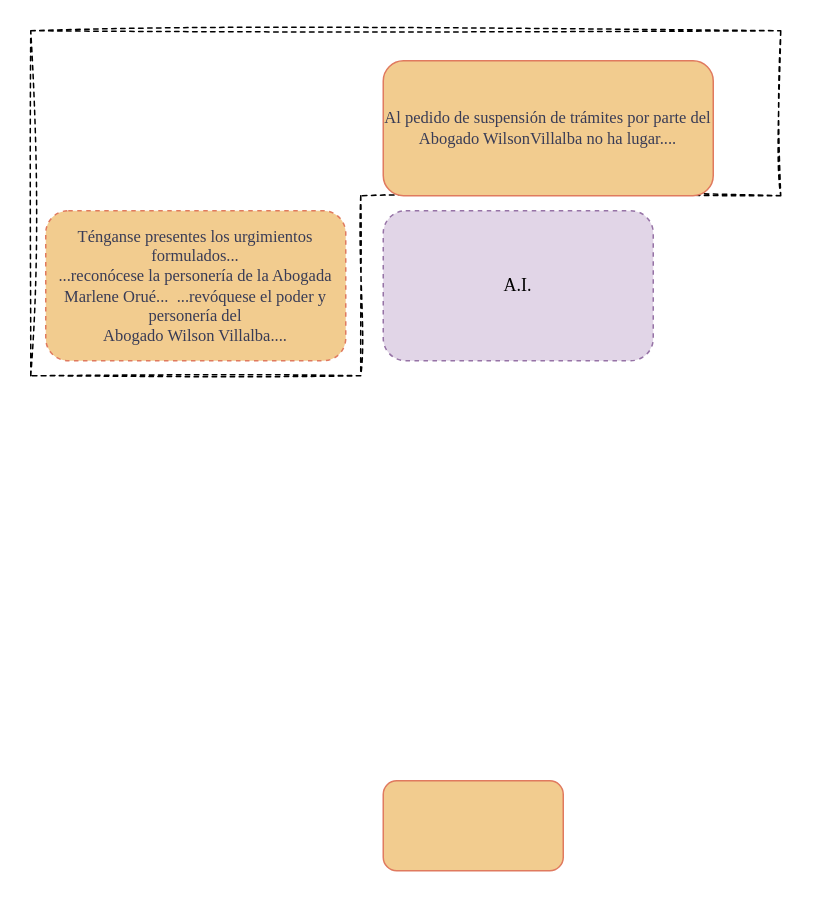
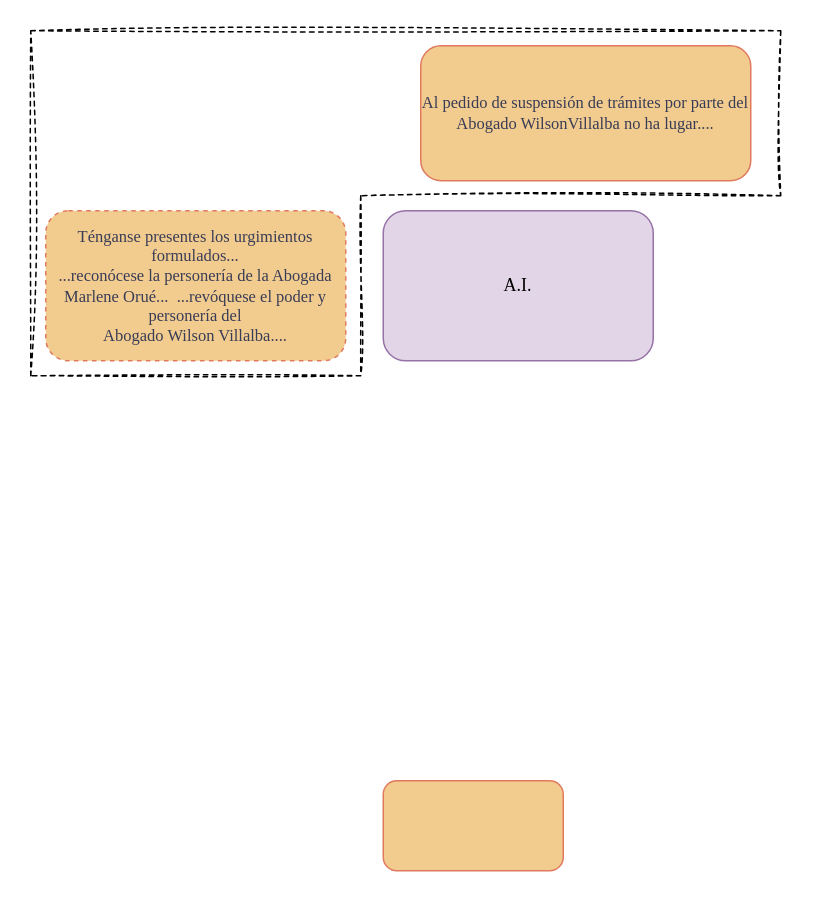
  <mxCell id="0" />
  <mxCell id="1" parent="0" />
  <mxCell id="2" value="" style="shape=corner;whiteSpace=wrap;html=1;strokeColor=#000000;fontColor=#393C56;fillColor=#ffffff;dx=220;dy=110;dashed=1;sketch=1;curveFitting=1;jiggle=2;perimeterSpacing=1;" vertex="1" parent="1"><mxGeometry x="20" y="20" width="500" height="230" as="geometry" /></mxCell>
  <mxCell id="3" value="&lt;div style=&quot;font-size: 11px;&quot;&gt;Ténganse presentes los urgimientos formulados...&lt;/div&gt;...reconócese la personería de la Abogada Marlene Orué...&amp;nbsp; ...revóquese el poder y personería del&lt;br style=&quot;font-size: 11px;&quot;&gt;Abogado Wilson Villalba...." style="rounded=1;whiteSpace=wrap;html=1;strokeColor=#E07A5F;fontColor=#393C56;fillColor=#F2CC8F;fontFamily=CMU Serif;fontSize=11;dashed=1;" vertex="1" parent="1"><mxGeometry x="30" y="140" width="200" height="100" as="geometry" /></mxCell>
- <mxCell id="4" value="Al pedido de suspensión de trámites por parte del Abogado WilsonVillalba no ha lugar.... " style="rounded=1;whiteSpace=wrap;html=1;strokeColor=#E07A5F;fontColor=#393C56;fillColor=#F2CC8F;fontFamily=CMU Serif;fontSource=%20%3Clink%20rel%3D%22stylesheet%22%20media%3D%22screen%22%20href%3D%22https%3A%2F%2Ffontlibrary.org%2F%2Fface%2Fcmu-serif%22%20type%3D%22text%2Fcss%22%2F%3E%20;fontSize=11;" vertex="1" parent="1"><mxGeometry x="255" y="40" width="220" height="90" as="geometry" /></mxCell>
+ <mxCell id="4" value="Al pedido de suspensión de trámites por parte del Abogado WilsonVillalba no ha lugar.... " style="rounded=1;whiteSpace=wrap;html=1;strokeColor=#E07A5F;fontColor=#393C56;fillColor=#F2CC8F;fontFamily=CMU Serif;fontSource=%20%3Clink%20rel%3D%22stylesheet%22%20media%3D%22screen%22%20href%3D%22https%3A%2F%2Ffontlibrary.org%2F%2Fface%2Fcmu-serif%22%20type%3D%22text%2Fcss%22%2F%3E%20;fontSize=11;" vertex="1" parent="1"><mxGeometry x="280" y="30" width="220" height="90" as="geometry" /></mxCell>
  <mxCell id="5" value="" style="rounded=1;whiteSpace=wrap;html=1;strokeColor=#E07A5F;fontColor=#393C56;fillColor=#F2CC8F;" vertex="1" parent="1"><mxGeometry x="255" y="520" width="120" height="60" as="geometry" /></mxCell>
- <mxCell id="6" value="A.I." style="rounded=1;whiteSpace=wrap;html=1;strokeColor=#9673a6;fillColor=#e1d5e7;fontFamily=CMU Serif;fontSource=%20%3Clink%20rel%3D%22stylesheet%22%20media%3D%22screen%22%20href%3D%22https%3A%2F%2Ffontlibrary.org%2F%2Fface%2Fcmu-serif%22%20type%3D%22text%2Fcss%22%2F%3E%20;dashed=1;" vertex="1" parent="1"><mxGeometry x="255" y="140" width="180" height="100" as="geometry" /></mxCell>
+ <mxCell id="6" value="A.I." style="rounded=1;whiteSpace=wrap;html=1;strokeColor=#9673a6;fillColor=#e1d5e7;fontFamily=CMU Serif;fontSource=%20%3Clink%20rel%3D%22stylesheet%22%20media%3D%22screen%22%20href%3D%22https%3A%2F%2Ffontlibrary.org%2F%2Fface%2Fcmu-serif%22%20type%3D%22text%2Fcss%22%2F%3E%20;" vertex="1" parent="1"><mxGeometry x="255" y="140" width="180" height="100" as="geometry" /></mxCell>
